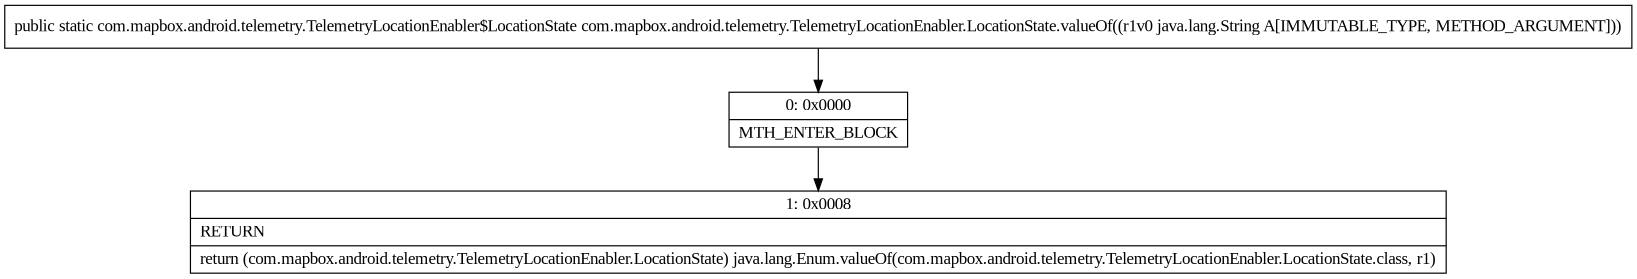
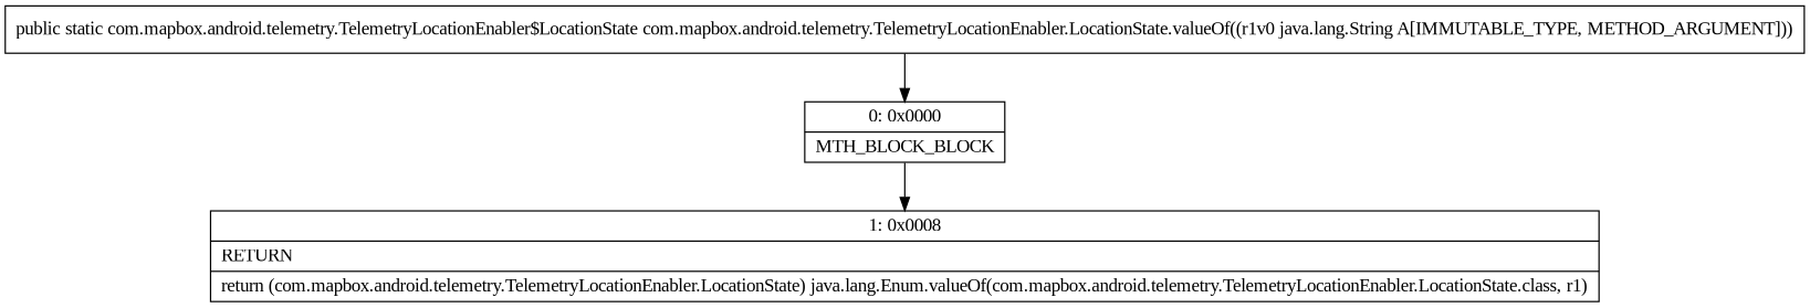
  digraph {
    fontname="Liberation Serif"
    node [shape=record fontname="Liberation Serif"]
    edge [fontname="Liberation Serif"]
-   n1 [label="{0\:\ 0x0000|MTH_ENTER_BLOCK\l}"]
+   n1 [label="{0\:\ 0x0000|MTH_BLOCK_BLOCK\l}"]
    n2 [label="{1\:\ 0x0008|RETURN\l|return (com.mapbox.android.telemetry.TelemetryLocationEnabler.LocationState) java.lang.Enum.valueOf(com.mapbox.android.telemetry.TelemetryLocationEnabler.LocationState.class, r1)\l}"]
    n3 [label="{public static com.mapbox.android.telemetry.TelemetryLocationEnabler$LocationState com.mapbox.android.telemetry.TelemetryLocationEnabler.LocationState.valueOf((r1v0 java.lang.String A[IMMUTABLE_TYPE, METHOD_ARGUMENT])) }"]
    n1 -> n2
    n3 -> n1
  }
